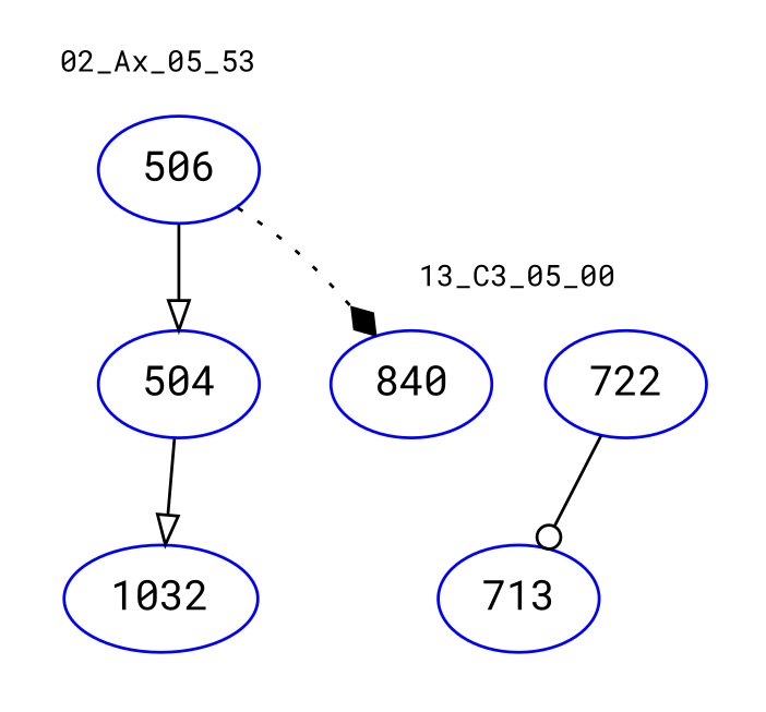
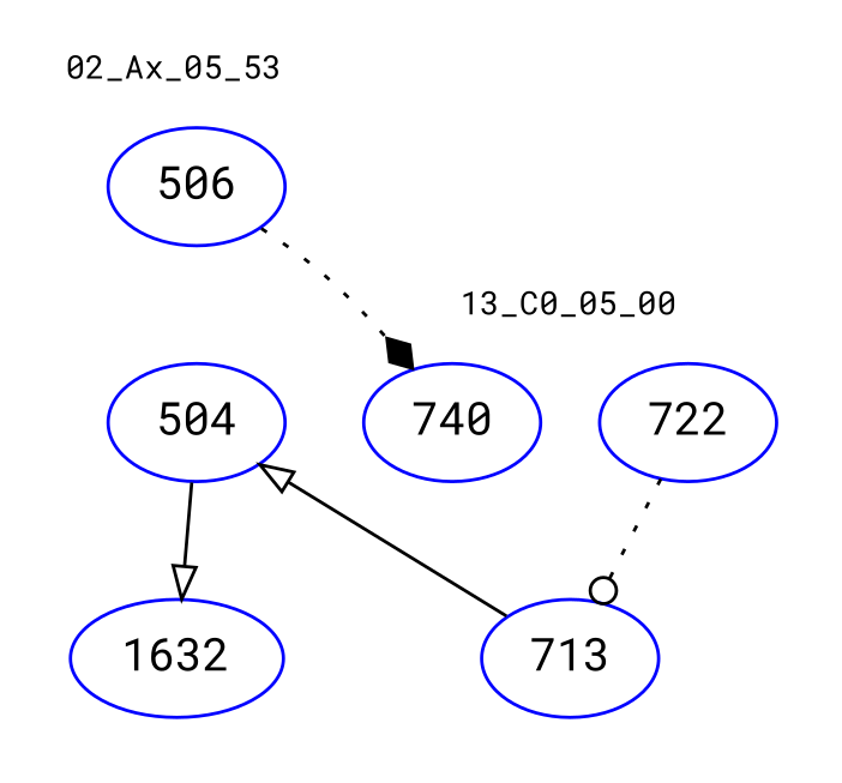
  digraph {
    fontname="Roboto Mono"
    node [color=blue fontname="Roboto Mono"]
    edge [arrowhead=onormal color=black fontname="Roboto Mono" style=solid]
    n1 [label=506]
    n2 [label=504]
-   n3 [label=1032]
+   n3 [label=1632]
    n4 [label=722]
    n5 [label=713]
-   n6 [label=840]
+   n6 [label=740]
    subgraph cluster_1 {
      color=white
      fontsize=10
      label="02_Ax_05_53"
      n1
      n2
      n3
    }
    subgraph cluster_2 {
      color=white
      fontsize=10
-     label="13_C3_05_00"
+     label="13_C0_05_00"
      n4
      n5
      n6
    }
-   n1 -> n2
+   n5 -> n2
    n1 -> n6 [arrowhead=diamond style=dotted]
    n2 -> n3
-   n4 -> n5 [arrowhead=odot]
+   n4 -> n5 [arrowhead=odot style=dotted]
  }
